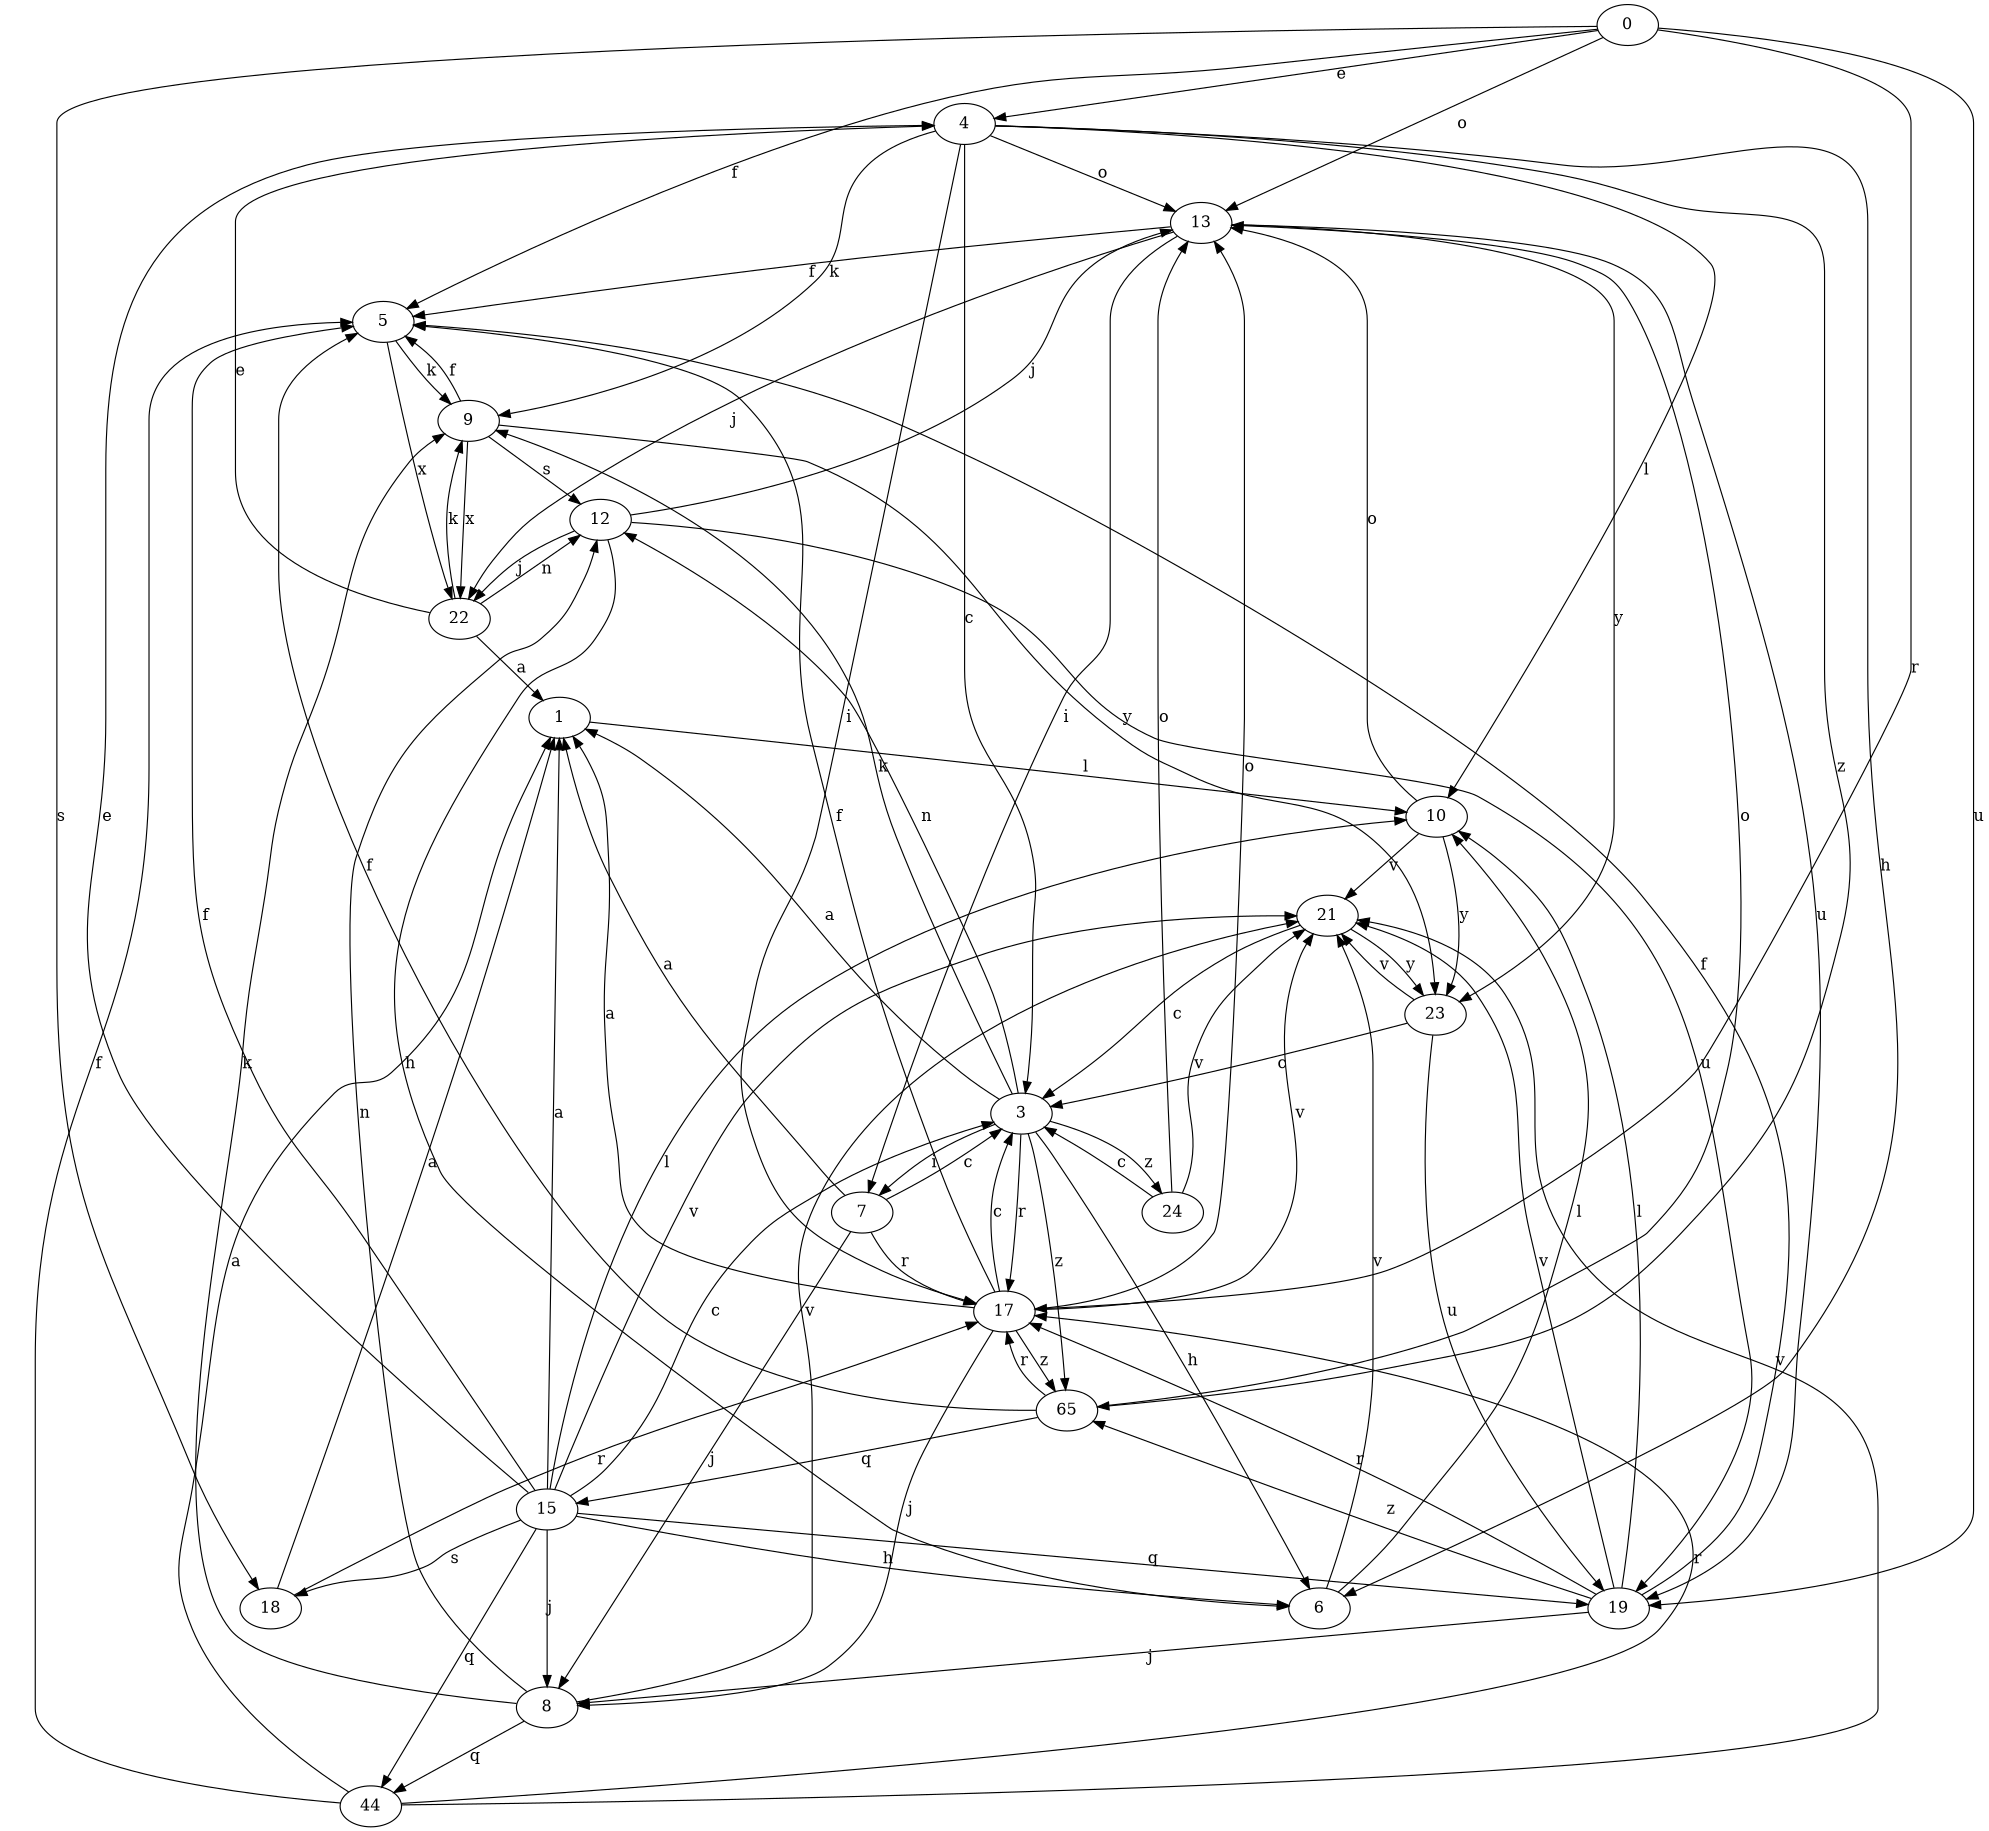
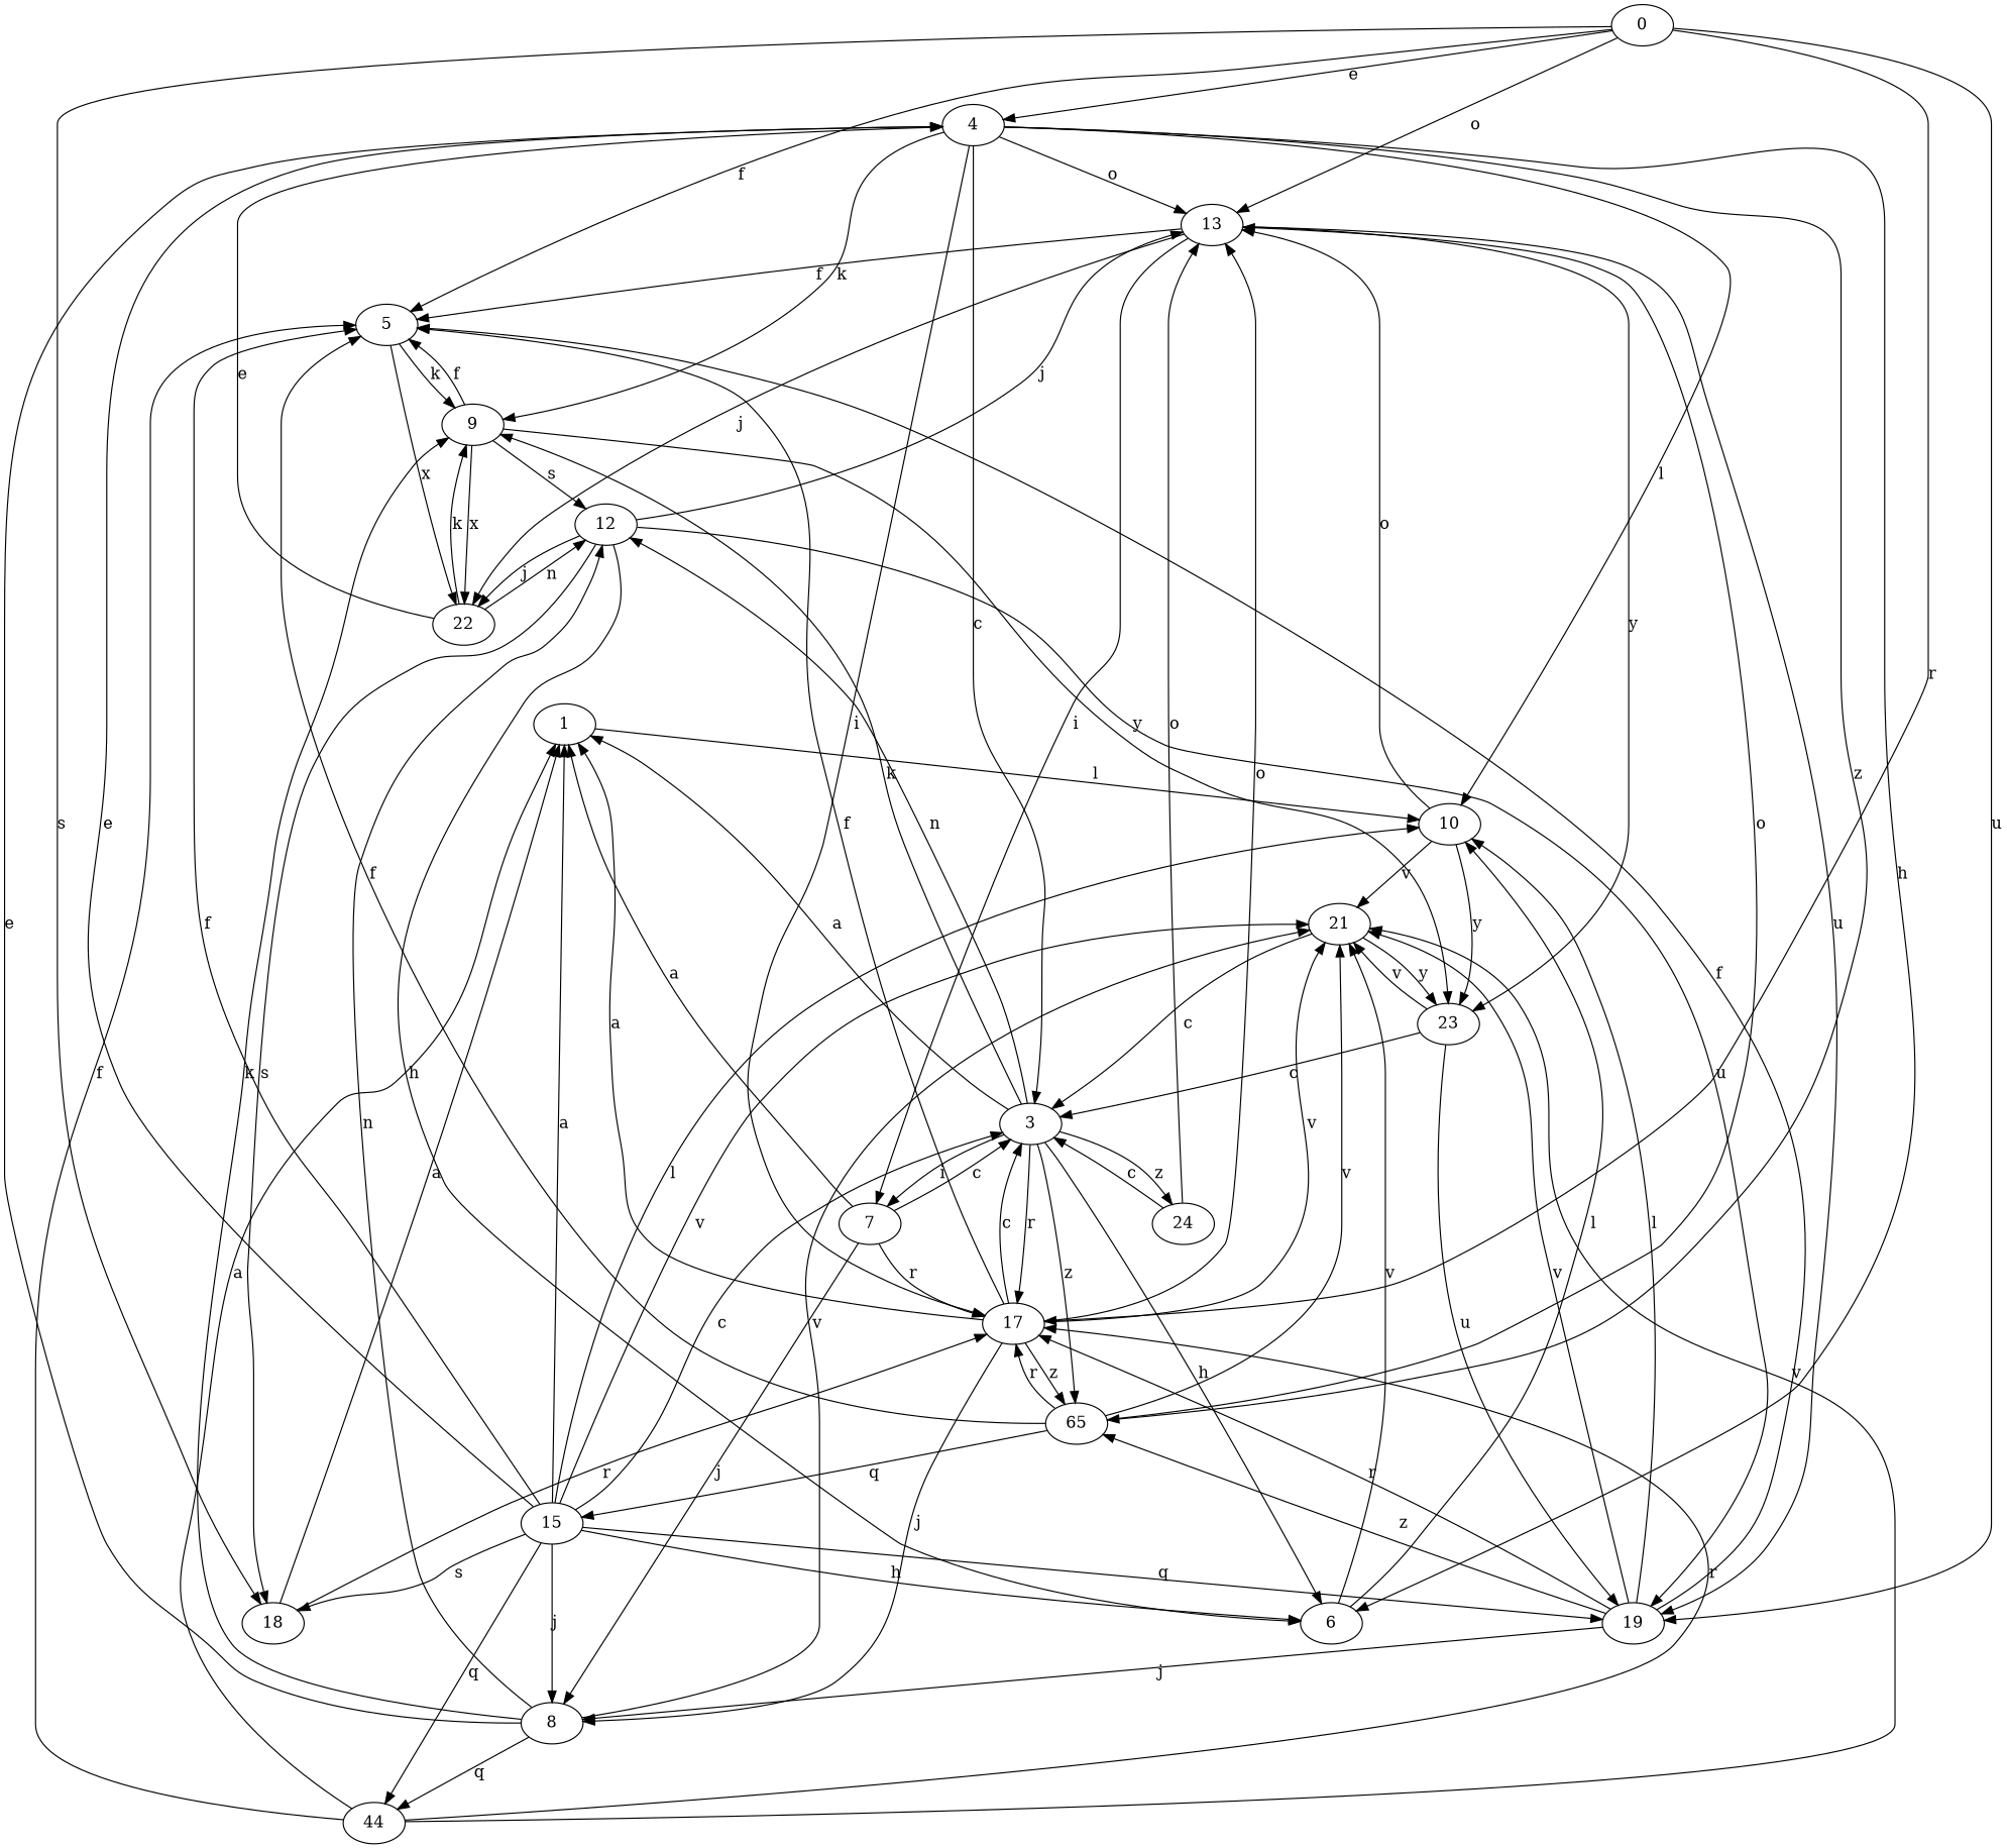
  strict digraph {
    0
    4
    5
    13
    17
    18
    19
    10
    3
    6
    9
    n12 [label=65]
    22
    7
    23
    1
    21
    8
    12
    24
    15
    n22 [label=44]
    0 -> 4 [label=e]
    0 -> 5 [label=f]
    0 -> 13 [label=o]
    0 -> 17 [label=r]
    0 -> 18 [label=s]
    0 -> 19 [label=u]
    4 -> 13 [label=o]
    4 -> 17 [label=i]
    4 -> 10 [label=l]
    4 -> 3 [label=c]
    4 -> 6 [label=h]
    4 -> 9 [label=k]
    4 -> n12 [label=z]
    5 -> 9 [label=k]
    5 -> 22 [label=x]
    13 -> 5 [label=f]
    13 -> 19 [label=u]
    13 -> 22 [label=j]
    13 -> 7 [label=i]
    13 -> 23 [label=y]
    17 -> 5 [label=f]
    17 -> 13 [label=o]
    17 -> 3 [label=c]
    17 -> n12 [label=z]
    17 -> 1 [label=a]
    17 -> 21 [label=v]
    17 -> 8 [label=j]
    18 -> 17 [label=r]
    18 -> 1 [label=a]
    19 -> 5 [label=f]
    19 -> 17 [label=r]
    19 -> 10 [label=l]
    19 -> n12 [label=z]
    19 -> 21 [label=v]
    19 -> 8 [label=j]
    10 -> 13 [label=o]
    10 -> 23 [label=y]
    10 -> 21 [label=v]
    3 -> 17 [label=r]
    3 -> 6 [label=h]
    3 -> 9 [label=k]
    3 -> n12 [label=z]
    3 -> 7 [label=i]
    3 -> 1 [label=a]
    3 -> 12 [label=n]
    3 -> 24 [label=z]
    6 -> 10 [label=l]
    6 -> 21 [label=v]
    9 -> 5 [label=f]
    9 -> 22 [label=x]
    9 -> 23 [label=y]
    9 -> 12 [label=s]
    n12 -> 5 [label=f]
    n12 -> 13 [label=o]
    n12 -> 17 [label=r]
    n12 -> 15 [label=q]
    22 -> 4 [label=e]
    22 -> 9 [label=k]
-   22 -> 1 [label=a]
    22 -> 12 [label=n]
    7 -> 17 [label=r]
    7 -> 3 [label=c]
    7 -> 1 [label=a]
    7 -> 8 [label=j]
    23 -> 19 [label=u]
    23 -> 3 [label=c]
    23 -> 21 [label=v]
    1 -> 10 [label=l]
    21 -> 3 [label=c]
    21 -> 23 [label=y]
+   8 -> 4 [label=e]
    8 -> 9 [label=k]
    8 -> 21 [label=v]
    8 -> 12 [label=n]
    8 -> n22 [label=q]
    12 -> 13 [label=j]
+   12 -> 18 [label=s]
    12 -> 19 [label=u]
    12 -> 6 [label=h]
    12 -> 22 [label=j]
    24 -> 13 [label=o]
    24 -> 3 [label=c]
-   24 -> 21 [label=v]
+   n12 -> 21 [label=v]
    15 -> 4 [label=e]
    15 -> 5 [label=f]
    15 -> 18 [label=s]
    15 -> 19 [label=q]
    15 -> 10 [label=l]
    15 -> 3 [label=c]
    15 -> 6 [label=h]
    15 -> 1 [label=a]
    15 -> 21 [label=v]
    15 -> 8 [label=j]
    15 -> n22 [label=q]
    n22 -> 5 [label=f]
    n22 -> 17 [label=r]
    n22 -> 1 [label=a]
    n22 -> 21 [label=v]
  }
